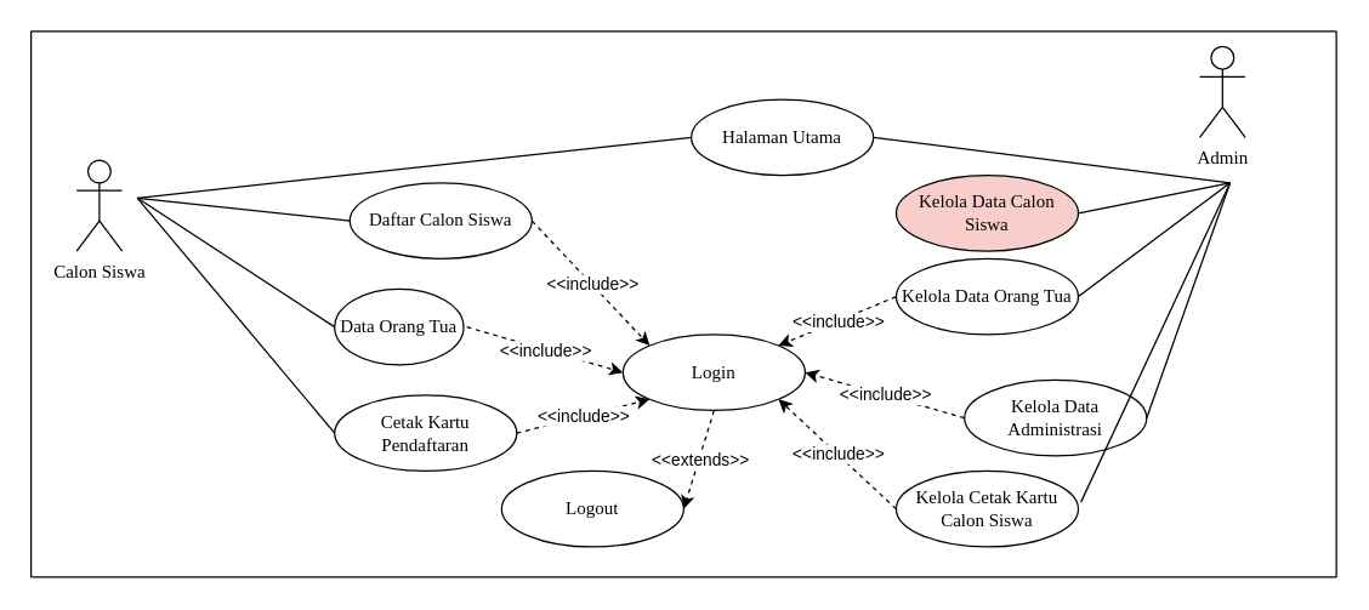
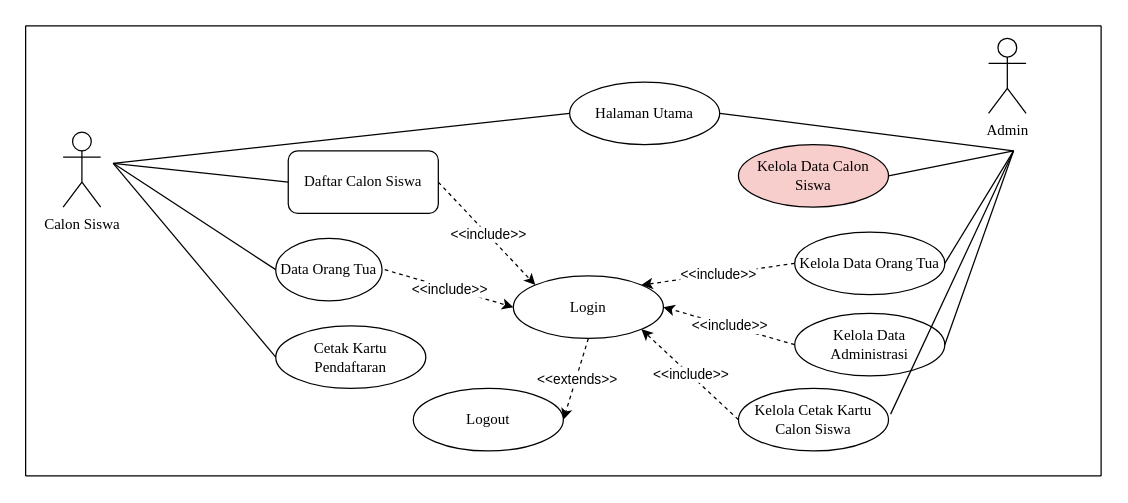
  <mxCell id="0" />
  <mxCell id="1" parent="0" />
  <mxCell id="2" value="Calon Siswa" style="shape=umlActor;verticalLabelPosition=bottom;verticalAlign=top;html=1;outlineConnect=0;fontFamily=Times New Roman;" vertex="1" parent="1"><mxGeometry x="50" y="105" width="30" height="60" as="geometry" /></mxCell>
  <mxCell id="3" value="Halaman Utama" style="ellipse;whiteSpace=wrap;html=1;fontFamily=Times New Roman;" vertex="1" parent="1"><mxGeometry x="455" y="65" width="120" height="50" as="geometry" /></mxCell>
- <mxCell id="4" value="Daftar Calon Siswa" style="ellipse;whiteSpace=wrap;html=1;fontFamily=Times New Roman;" vertex="1" parent="1"><mxGeometry x="230" y="120" width="120" height="50" as="geometry" /></mxCell>
+ <mxCell id="4" value="Daftar Calon Siswa" style="whiteSpace=wrap;html=1;fontFamily=Times New Roman;rounded=1;" vertex="1" parent="1"><mxGeometry x="230" y="120" width="120" height="50" as="geometry" /></mxCell>
  <mxCell id="5" value="Login" style="ellipse;whiteSpace=wrap;html=1;fontFamily=Times New Roman;" vertex="1" parent="1"><mxGeometry x="410" y="220" width="120" height="50" as="geometry" /></mxCell>
  <mxCell id="6" value="Data Orang Tua" style="ellipse;whiteSpace=wrap;html=1;fontFamily=Times New Roman;" vertex="1" parent="1"><mxGeometry x="220" y="190" width="85" height="50" as="geometry" /></mxCell>
  <mxCell id="7" value="Cetak Kartu Pendaftaran" style="ellipse;whiteSpace=wrap;html=1;fontFamily=Times New Roman;" vertex="1" parent="1"><mxGeometry x="220" y="260" width="120" height="50" as="geometry" /></mxCell>
  <mxCell id="8" value="" style="endArrow=none;html=1;fontFamily=Times New Roman;entryX=0;entryY=0.5;entryDx=0;entryDy=0;" edge="1" parent="1" target="3"><mxGeometry width="50" height="50" relative="1" as="geometry"><mxPoint x="90" y="130" as="sourcePoint" /><mxPoint x="160" y="80" as="targetPoint" /></mxGeometry></mxCell>
  <mxCell id="9" value="" style="endArrow=none;html=1;fontFamily=Times New Roman;entryX=0;entryY=0.5;entryDx=0;entryDy=0;" edge="1" parent="1" target="4"><mxGeometry width="50" height="50" relative="1" as="geometry"><mxPoint x="90" y="130" as="sourcePoint" /><mxPoint x="170" y="140" as="targetPoint" /></mxGeometry></mxCell>
  <mxCell id="10" value="" style="endArrow=none;html=1;fontFamily=Times New Roman;entryX=0;entryY=0.5;entryDx=0;entryDy=0;" edge="1" parent="1" target="6"><mxGeometry width="50" height="50" relative="1" as="geometry"><mxPoint x="90" y="130" as="sourcePoint" /><mxPoint x="190" y="180" as="targetPoint" /></mxGeometry></mxCell>
  <mxCell id="11" value="" style="endArrow=none;html=1;fontFamily=Times New Roman;entryX=0;entryY=0.5;entryDx=0;entryDy=0;" edge="1" parent="1" target="7"><mxGeometry width="50" height="50" relative="1" as="geometry"><mxPoint x="90" y="130" as="sourcePoint" /><mxPoint x="200" y="240" as="targetPoint" /></mxGeometry></mxCell>
- <mxCell id="12" value="" style="endArrow=classic;html=1;fontFamily=Times New Roman;dashed=1;entryX=0;entryY=1;entryDx=0;entryDy=0;exitX=1;exitY=0.5;exitDx=0;exitDy=0;" edge="1" parent="1" source="7" target="5"><mxGeometry relative="1" as="geometry"><mxPoint x="350" y="350" as="sourcePoint" /><mxPoint x="450" y="350" as="targetPoint" /></mxGeometry></mxCell>
- <mxCell id="13" value="&amp;lt;&amp;lt;include&amp;gt;&amp;gt;" style="edgeLabel;resizable=0;html=1;align=center;verticalAlign=middle;" connectable="0" vertex="1" parent="12"><mxGeometry relative="1" as="geometry" /></mxCell>
  <mxCell id="14" value="" style="endArrow=classic;html=1;fontFamily=Times New Roman;dashed=1;entryX=0;entryY=0.5;entryDx=0;entryDy=0;exitX=1.025;exitY=0.5;exitDx=0;exitDy=0;exitPerimeter=0;" edge="1" parent="1" source="6" target="5"><mxGeometry relative="1" as="geometry"><mxPoint x="340" y="255" as="sourcePoint" /><mxPoint x="434" y="145" as="targetPoint" /></mxGeometry></mxCell>
  <mxCell id="15" value="&amp;lt;&amp;lt;include&amp;gt;&amp;gt;" style="edgeLabel;resizable=0;html=1;align=center;verticalAlign=middle;" connectable="0" vertex="1" parent="14"><mxGeometry relative="1" as="geometry" /></mxCell>
  <mxCell id="16" value="" style="endArrow=classic;html=1;fontFamily=Times New Roman;dashed=1;entryX=0;entryY=0;entryDx=0;entryDy=0;exitX=1;exitY=0.5;exitDx=0;exitDy=0;" edge="1" parent="1" source="4" target="5"><mxGeometry relative="1" as="geometry"><mxPoint x="343" y="175" as="sourcePoint" /><mxPoint x="434" y="145" as="targetPoint" /></mxGeometry></mxCell>
  <mxCell id="17" value="&amp;lt;&amp;lt;include&amp;gt;&amp;gt;" style="edgeLabel;resizable=0;html=1;align=center;verticalAlign=middle;" connectable="0" vertex="1" parent="16"><mxGeometry relative="1" as="geometry" /></mxCell>
  <mxCell id="18" value="Admin" style="shape=umlActor;verticalLabelPosition=bottom;verticalAlign=top;html=1;outlineConnect=0;fontFamily=Times New Roman;" vertex="1" parent="1"><mxGeometry x="790" y="30" width="30" height="60" as="geometry" /></mxCell>
  <mxCell id="19" value="" style="endArrow=none;html=1;fontFamily=Times New Roman;exitX=1;exitY=0.5;exitDx=0;exitDy=0;" edge="1" parent="1" source="3"><mxGeometry width="50" height="50" relative="1" as="geometry"><mxPoint x="600" y="150" as="sourcePoint" /><mxPoint x="810" y="120" as="targetPoint" /></mxGeometry></mxCell>
  <mxCell id="20" value="Kelola Data Calon Siswa" style="ellipse;whiteSpace=wrap;html=1;fontFamily=Times New Roman;fillColor=#f8cecc;" vertex="1" parent="1"><mxGeometry x="590" y="115" width="120" height="50" as="geometry" /></mxCell>
- <mxCell id="21" value="Kelola Data Orang Tua" style="ellipse;whiteSpace=wrap;html=1;fontFamily=Times New Roman;" vertex="1" parent="1"><mxGeometry x="590" y="170" width="120" height="50" as="geometry" /></mxCell>
+ <mxCell id="21" value="Kelola Data Orang Tua" style="ellipse;whiteSpace=wrap;html=1;fontFamily=Times New Roman;" vertex="1" parent="1"><mxGeometry x="635" y="185" width="120" height="50" as="geometry" /></mxCell>
  <mxCell id="22" value="Kelola Data Administrasi" style="ellipse;whiteSpace=wrap;html=1;fontFamily=Times New Roman;" vertex="1" parent="1"><mxGeometry x="635" y="250" width="120" height="50" as="geometry" /></mxCell>
  <mxCell id="23" value="Kelola Cetak Kartu Calon Siswa" style="ellipse;whiteSpace=wrap;html=1;fontFamily=Times New Roman;" vertex="1" parent="1"><mxGeometry x="590" y="310" width="120" height="50" as="geometry" /></mxCell>
  <mxCell id="24" value="" style="endArrow=classic;html=1;fontFamily=Times New Roman;dashed=1;entryX=1;entryY=1;entryDx=0;entryDy=0;exitX=0;exitY=0.5;exitDx=0;exitDy=0;" edge="1" parent="1" source="23" target="5"><mxGeometry relative="1" as="geometry"><mxPoint x="340" y="255" as="sourcePoint" /><mxPoint x="437.574" y="192.678" as="targetPoint" /></mxGeometry></mxCell>
  <mxCell id="25" value="&amp;lt;&amp;lt;include&amp;gt;&amp;gt;" style="edgeLabel;resizable=0;html=1;align=center;verticalAlign=middle;" connectable="0" vertex="1" parent="24"><mxGeometry relative="1" as="geometry" /></mxCell>
  <mxCell id="26" value="" style="endArrow=classic;html=1;fontFamily=Times New Roman;dashed=1;entryX=1;entryY=0.5;entryDx=0;entryDy=0;exitX=0;exitY=0.5;exitDx=0;exitDy=0;" edge="1" parent="1" source="22" target="5"><mxGeometry relative="1" as="geometry"><mxPoint x="600" y="345" as="sourcePoint" /><mxPoint x="522.426" y="192.678" as="targetPoint" /></mxGeometry></mxCell>
  <mxCell id="27" value="&amp;lt;&amp;lt;include&amp;gt;&amp;gt;" style="edgeLabel;resizable=0;html=1;align=center;verticalAlign=middle;" connectable="0" vertex="1" parent="26"><mxGeometry relative="1" as="geometry" /></mxCell>
  <mxCell id="28" value="" style="endArrow=classic;html=1;fontFamily=Times New Roman;dashed=1;entryX=1;entryY=0;entryDx=0;entryDy=0;exitX=0;exitY=0.5;exitDx=0;exitDy=0;" edge="1" parent="1" source="21" target="5"><mxGeometry relative="1" as="geometry"><mxPoint x="600" y="285" as="sourcePoint" /><mxPoint x="540" y="175" as="targetPoint" /></mxGeometry></mxCell>
  <mxCell id="29" value="&amp;lt;&amp;lt;include&amp;gt;&amp;gt;" style="edgeLabel;resizable=0;html=1;align=center;verticalAlign=middle;" connectable="0" vertex="1" parent="28"><mxGeometry relative="1" as="geometry" /></mxCell>
  <mxCell id="30" value="" style="endArrow=none;html=1;fontFamily=Times New Roman;" edge="1" parent="1"><mxGeometry width="50" height="50" relative="1" as="geometry"><mxPoint x="20" y="380" as="sourcePoint" /><mxPoint x="20" y="20" as="targetPoint" /></mxGeometry></mxCell>
  <mxCell id="31" value="" style="endArrow=none;html=1;fontFamily=Times New Roman;" edge="1" parent="1"><mxGeometry width="50" height="50" relative="1" as="geometry"><mxPoint x="880" y="380" as="sourcePoint" /><mxPoint x="880" y="20" as="targetPoint" /></mxGeometry></mxCell>
  <mxCell id="32" value="" style="endArrow=none;html=1;fontFamily=Times New Roman;" edge="1" parent="1"><mxGeometry width="50" height="50" relative="1" as="geometry"><mxPoint x="20" y="20" as="sourcePoint" /><mxPoint x="880" y="20" as="targetPoint" /></mxGeometry></mxCell>
  <mxCell id="33" value="" style="endArrow=none;html=1;fontFamily=Times New Roman;" edge="1" parent="1"><mxGeometry width="50" height="50" relative="1" as="geometry"><mxPoint x="20" y="380" as="sourcePoint" /><mxPoint x="880" y="380" as="targetPoint" /></mxGeometry></mxCell>
  <mxCell id="34" value="" style="endArrow=none;html=1;fontFamily=Times New Roman;exitX=1;exitY=0.5;exitDx=0;exitDy=0;" edge="1" parent="1" source="20"><mxGeometry width="50" height="50" relative="1" as="geometry"><mxPoint x="540" y="100" as="sourcePoint" /><mxPoint x="810" y="120" as="targetPoint" /></mxGeometry></mxCell>
  <mxCell id="35" value="" style="endArrow=none;html=1;fontFamily=Times New Roman;exitX=1;exitY=0.5;exitDx=0;exitDy=0;" edge="1" parent="1" source="21"><mxGeometry width="50" height="50" relative="1" as="geometry"><mxPoint x="720" y="150" as="sourcePoint" /><mxPoint x="810" y="120" as="targetPoint" /></mxGeometry></mxCell>
  <mxCell id="36" value="" style="endArrow=none;html=1;fontFamily=Times New Roman;exitX=1;exitY=0.5;exitDx=0;exitDy=0;" edge="1" parent="1" source="22"><mxGeometry width="50" height="50" relative="1" as="geometry"><mxPoint x="720" y="205" as="sourcePoint" /><mxPoint x="810" y="120" as="targetPoint" /></mxGeometry></mxCell>
  <mxCell id="37" value="" style="endArrow=none;html=1;fontFamily=Times New Roman;exitX=1.014;exitY=0.411;exitDx=0;exitDy=0;exitPerimeter=0;" edge="1" parent="1" source="23"><mxGeometry width="50" height="50" relative="1" as="geometry"><mxPoint x="720" y="285" as="sourcePoint" /><mxPoint x="810" y="120" as="targetPoint" /></mxGeometry></mxCell>
  <mxCell id="38" value="Logout" style="ellipse;whiteSpace=wrap;html=1;fontFamily=Times New Roman;" vertex="1" parent="1"><mxGeometry x="330" y="310" width="120" height="50" as="geometry" /></mxCell>
  <mxCell id="39" value="" style="endArrow=classic;html=1;fontFamily=Times New Roman;dashed=1;entryX=1;entryY=0.5;entryDx=0;entryDy=0;exitX=0.5;exitY=1;exitDx=0;exitDy=0;" edge="1" parent="1" source="5" target="38"><mxGeometry relative="1" as="geometry"><mxPoint x="600" y="345" as="sourcePoint" /><mxPoint x="522.573" y="272.616" as="targetPoint" /></mxGeometry></mxCell>
  <mxCell id="40" value="&amp;lt;&amp;lt;extends&amp;gt;&amp;gt;" style="edgeLabel;resizable=0;html=1;align=center;verticalAlign=middle;" connectable="0" vertex="1" parent="39"><mxGeometry relative="1" as="geometry" /></mxCell>
